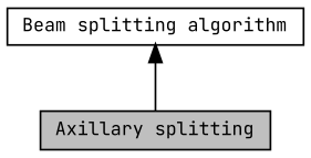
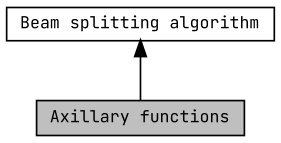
  digraph {
    rankdir=TB
    fontname="JetBrains Mono"
    node [color=black fontname="JetBrains Mono" fontsize=10 shape=record style=filled]
-   n1 [fillcolor=grey75 fontcolor=black height=0.2 label="Axillary splitting" width=0.4]
+   n1 [fillcolor=grey75 fontcolor=black height=0.2 label="Axillary functions" width=0.4]
    n2 [fillcolor=white height=0.2 label="Beam splitting algorithm" width=0.4]
    n2 -> n1 [dir=back fontname="JetBrains Mono" fontsize=10 labelfontname=Helvetica labelfontsize=10 shape=plaintext style=solid]
  }
